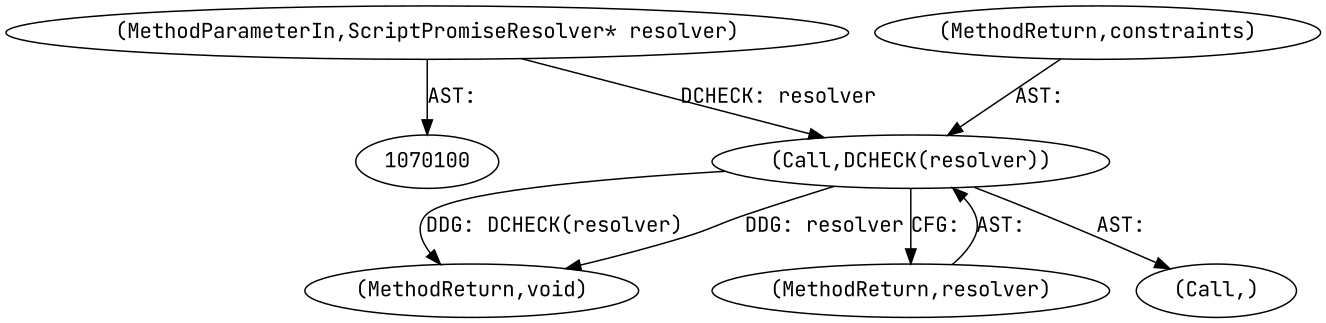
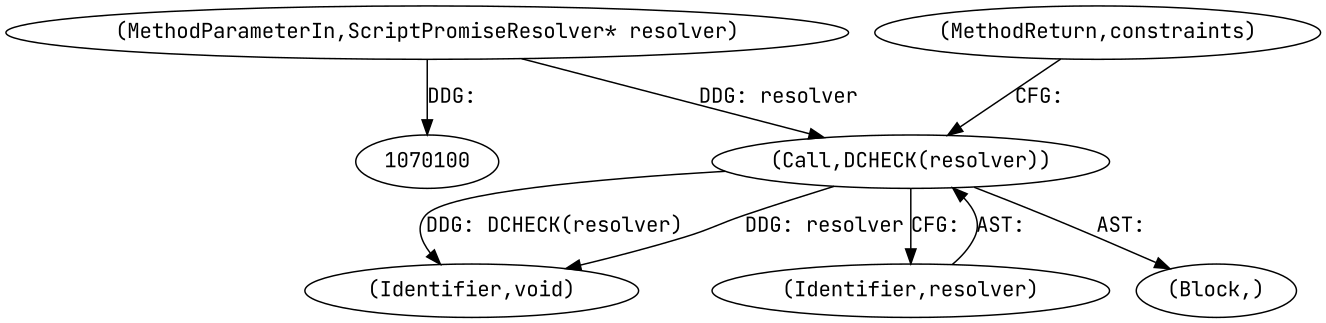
  digraph {
    fontname="JetBrains Mono"
    node [fontname="JetBrains Mono"]
    edge [fontname="JetBrains Mono"]
    n1 [label="(MethodParameterIn,ScriptPromiseResolver* resolver)"]
    n2 [label="(Call,DCHECK(resolver))"]
    n3 [label=1070100]
-   n4 [label="(MethodReturn,void)"]
-   n5 [label="(MethodReturn,resolver)"]
-   n6 [label="(Call,)"]
+   n4 [label="(Identifier,void)"]
+   n5 [label="(Identifier,resolver)"]
+   n6 [label="(Block,)"]
    n7 [label="(MethodReturn,constraints)"]
-   n1 -> n2 [label="DCHECK: resolver"]
-   n1 -> n3 [label="AST: "]
+   n1 -> n2 [label="DDG: resolver"]
+   n1 -> n3 [label="DDG: "]
    n2 -> n4 [label="DDG: DCHECK(resolver)"]
    n2 -> n4 [label="DDG: resolver"]
    n2 -> n5 [label="CFG: "]
    n2 -> n6 [label="AST: "]
    n5 -> n2 [label="AST: "]
-   n7 -> n2 [label="AST: "]
+   n7 -> n2 [label="CFG: "]
  }
